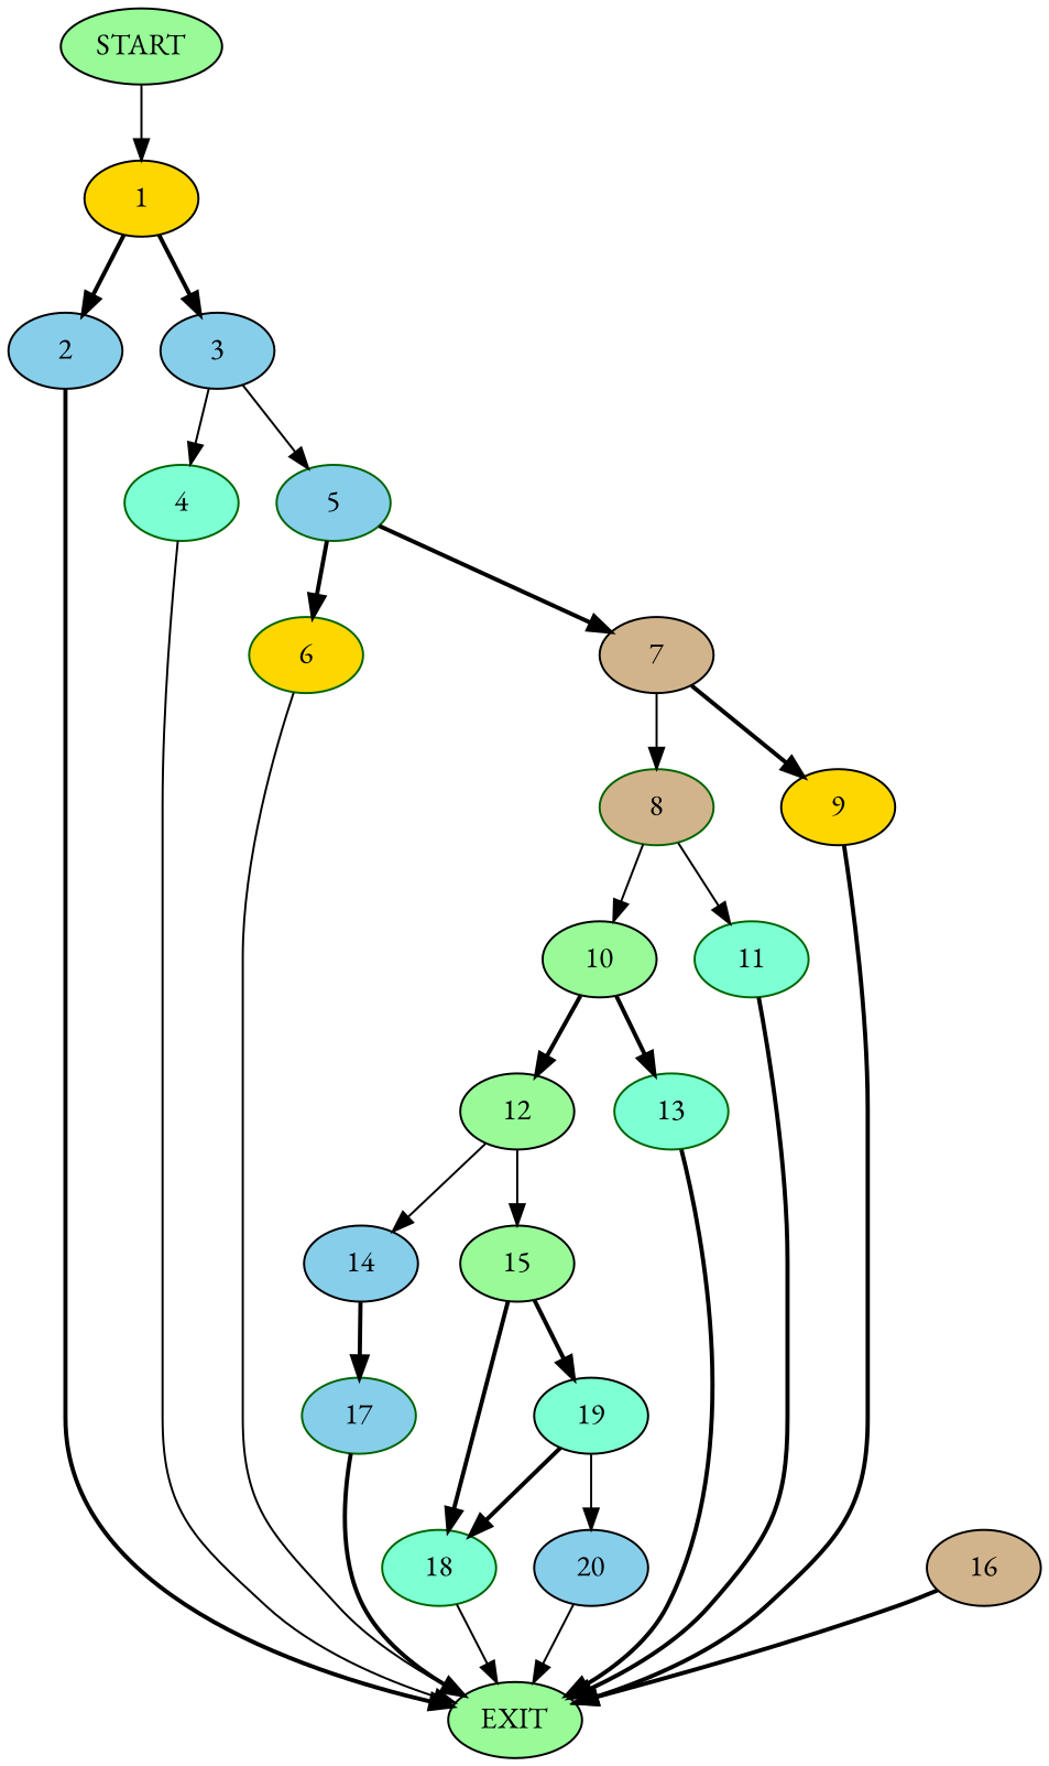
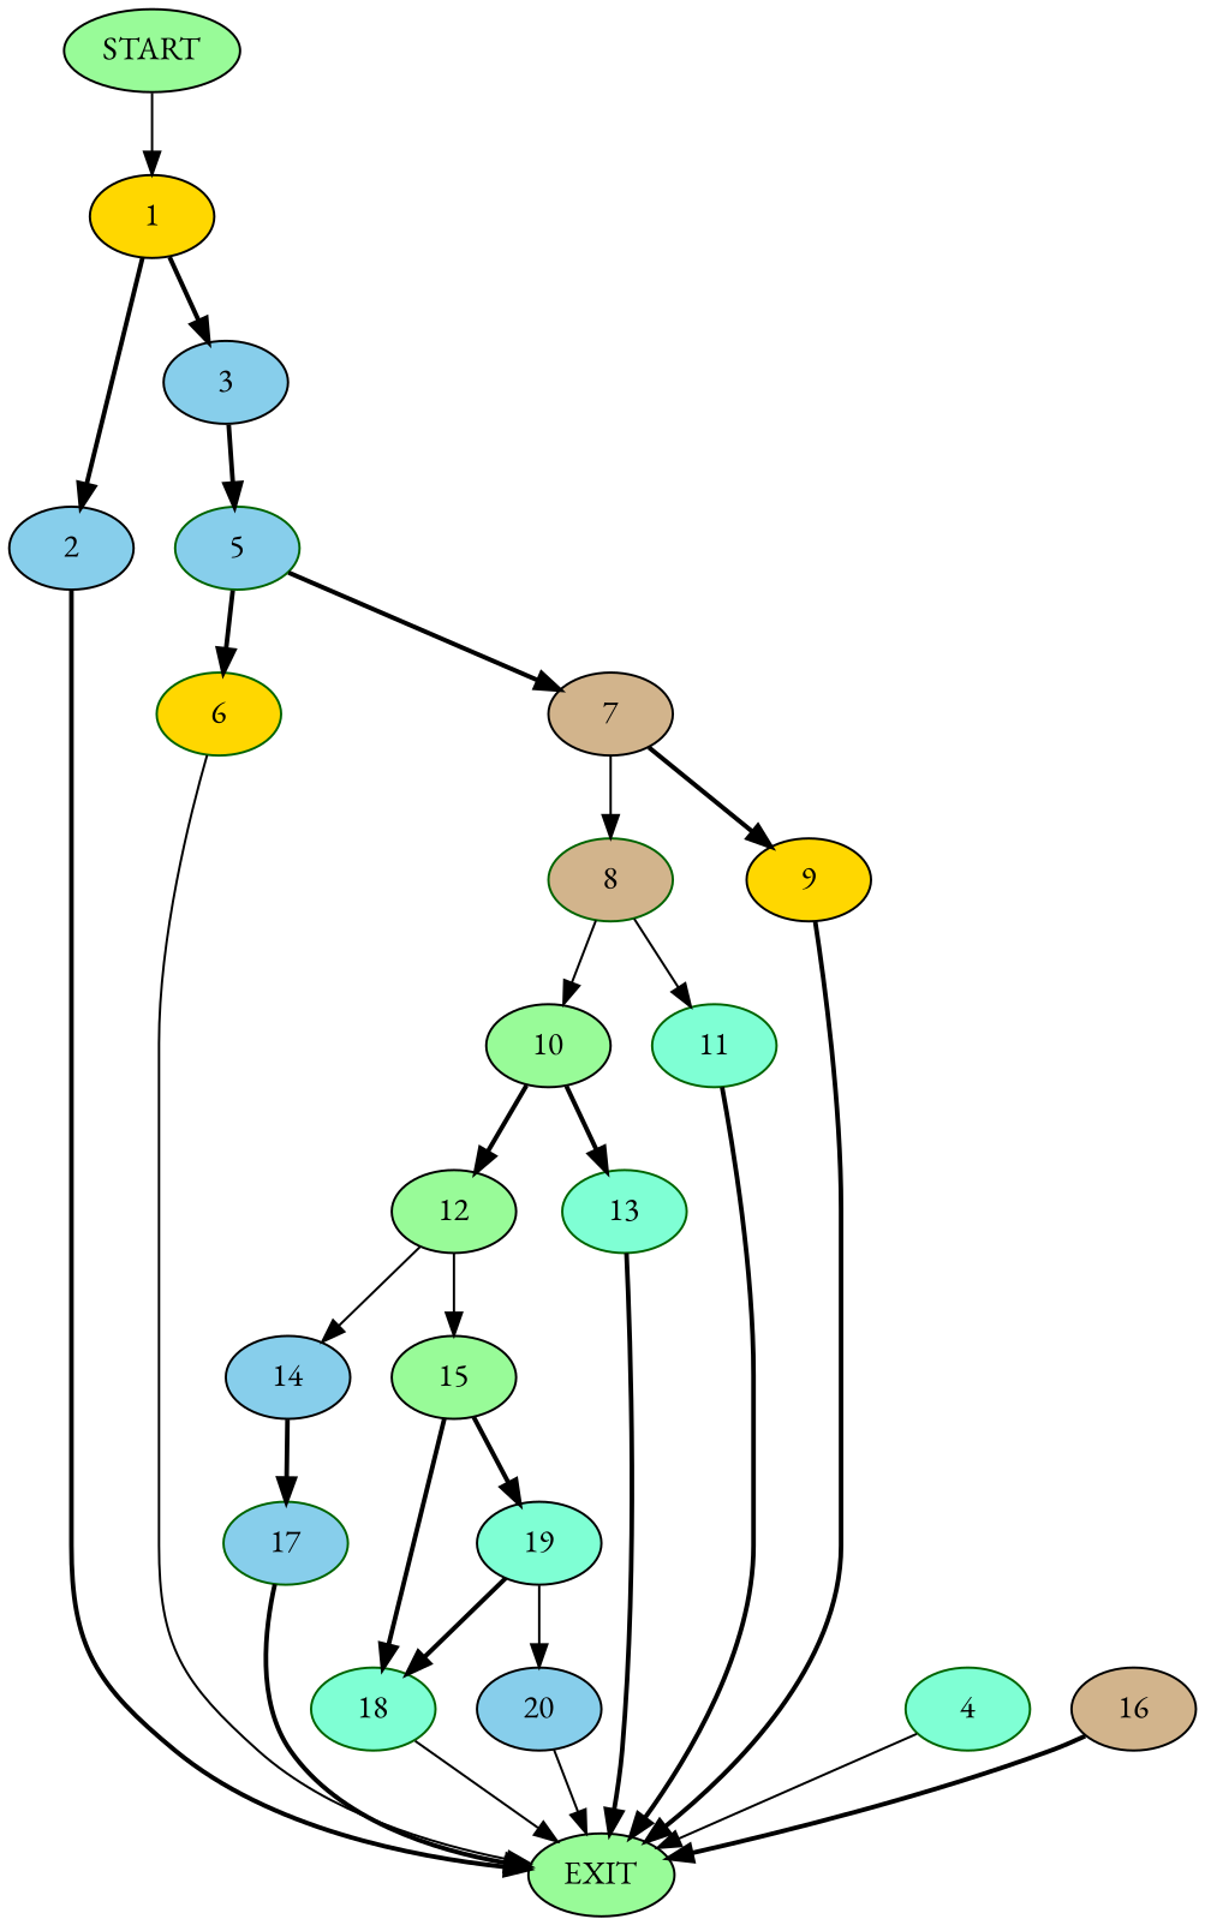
  digraph {
    fontname="EB Garamond"
    node [color=black fillcolor=skyblue fontname="EB Garamond" style=filled]
    edge [fontname="EB Garamond" style=bold]
    n1 [fillcolor=palegreen label=START]
    1 [fillcolor=gold]
    2
    3
    n5 [fillcolor=palegreen label=EXIT]
    4 [color=darkgreen fillcolor=aquamarine]
    5 [color=darkgreen]
    6 [color=darkgreen fillcolor=gold]
    7 [fillcolor=tan]
    8 [color=darkgreen fillcolor=tan]
    9 [fillcolor=gold]
    10 [fillcolor=palegreen]
    11 [color=darkgreen fillcolor=aquamarine]
    12 [fillcolor=palegreen]
    13 [color=darkgreen fillcolor=aquamarine]
    14
    15 [fillcolor=palegreen]
    17 [color=darkgreen]
    18 [color=darkgreen fillcolor=aquamarine]
    19 [fillcolor=aquamarine]
    16 [fillcolor=tan]
    20
    n1 -> 1 [style=solid]
    1 -> 2
    1 -> 3
    2 -> n5
-   3 -> 4 [style=solid]
-   3 -> 5 [style=solid]
+   3 -> 5
    4 -> n5 [style=solid]
    5 -> 6
    5 -> 7
    6 -> n5 [style=solid]
    7 -> 8 [style=solid]
    7 -> 9
    8 -> 10 [style=solid]
    8 -> 11 [style=solid]
    9 -> n5
    10 -> 12
    10 -> 13
    11 -> n5
    12 -> 14 [style=solid]
    12 -> 15 [style=solid]
    13 -> n5
    14 -> 17
    15 -> 18
    15 -> 19
    17 -> n5
    18 -> n5 [style=solid]
    19 -> 18
    19 -> 20 [style=solid]
    16 -> n5
    20 -> n5 [style=solid]
  }
